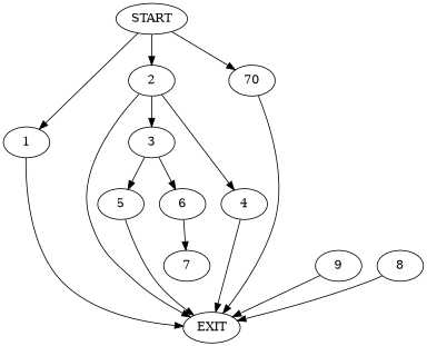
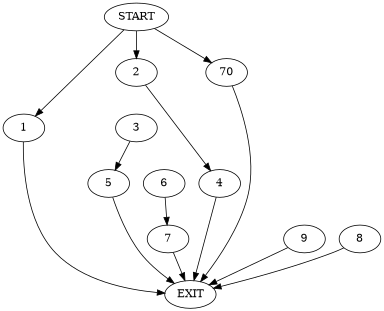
  digraph {
    n1 [label=START]
    1
    2
    n4 [label=70]
    n5 [label=EXIT]
    3
    4
    9
    5
    6
    7
    8
    n1 -> 1
    n1 -> 2
    n1 -> n4
    1 -> n5
-   2 -> 3
    2 -> 4
    n4 -> n5
    3 -> 5
-   3 -> 6
    4 -> n5
    9 -> n5
    5 -> n5
    6 -> 7
-   2 -> n5
+   7 -> n5
    8 -> n5
  }
